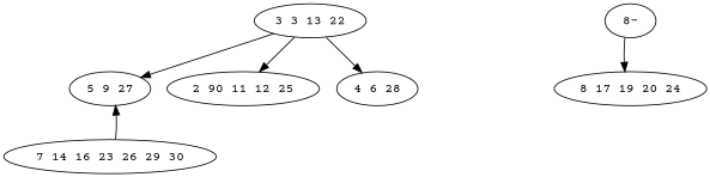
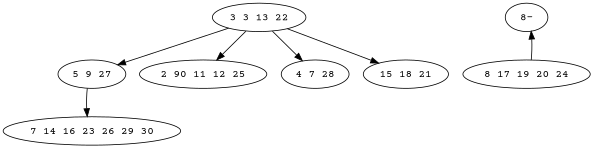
  digraph {
    fontname="Courier Prime"
    node [fontname="Courier Prime"]
    edge [fontname="Courier Prime"]
    n1 [label="3 3 13 22"]
    n2 [label="5 9 27"]
    n3 [label="2 90 11 12 25"]
-   n4 [label="4 6 28"]
+   n4 [label="4 7 28"]
+   n5 [label="15 18 21"]
    n6 [label="7 14 16 23 26 29 30"]
    n7 [label="8-"]
    n8 [label="8 17 19 20 24"]
    n1 -> n2
    n1 -> n3
    n1 -> n4
-   n6 -> n2
-   n7 -> n8
+   n1 -> n5
+   n2 -> n6
+   n8 -> n7
  }
